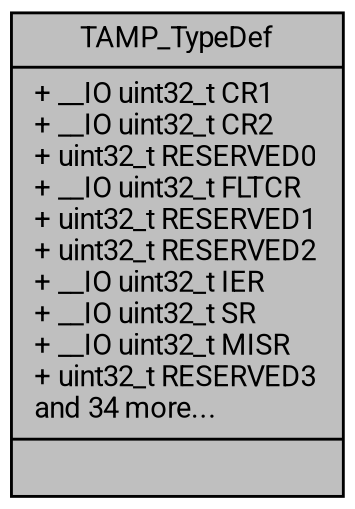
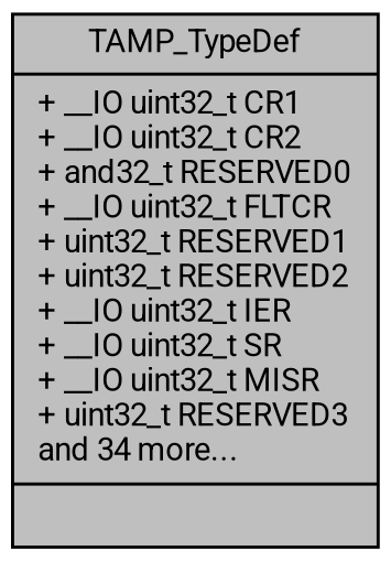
  digraph {
    fontname=Roboto
-   n1 [color=black fillcolor=grey75 fontcolor=black fontname=Roboto fontsize=10 height=0.2 label="{TAMP_TypeDef\n|+ __IO uint32_t CR1\l+ __IO uint32_t CR2\l+ uint32_t RESERVED0\l+ __IO uint32_t FLTCR\l+ uint32_t RESERVED1\l+ uint32_t RESERVED2\l+ __IO uint32_t IER\l+ __IO uint32_t SR\l+ __IO uint32_t MISR\l+ uint32_t RESERVED3\land 34 more...\l|}" shape=record style=filled width=0.4]
+   n1 [color=black fillcolor=grey75 fontcolor=black fontname=Roboto fontsize=10 height=0.2 label="{TAMP_TypeDef\n|+ __IO uint32_t CR1\l+ __IO uint32_t CR2\l+ and32_t RESERVED0\l+ __IO uint32_t FLTCR\l+ uint32_t RESERVED1\l+ uint32_t RESERVED2\l+ __IO uint32_t IER\l+ __IO uint32_t SR\l+ __IO uint32_t MISR\l+ uint32_t RESERVED3\land 34 more...\l|}" shape=record style=filled width=0.4]
  }
